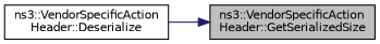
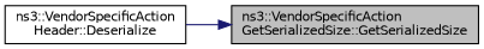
  digraph {
    rankdir=RL
    node [color=black fontname=Helvetica fontsize=10 shape=record style=filled]
-   n1 [fillcolor=grey75 fontcolor=black height=0.2 label="ns3::VendorSpecificAction\lHeader::GetSerializedSize" width=0.4]
+   n1 [fillcolor=grey75 fontcolor=black height=0.2 label="ns3::VendorSpecificAction\lGetSerializedSize::GetSerializedSize" width=0.4]
    n2 [fillcolor=white height=0.2 label="ns3::VendorSpecificAction\lHeader::Deserialize" width=0.4]
    n1 -> n2 [color=midnightblue dir=back fontname=Helvetica fontsize=10 labelfontname=Helvetica labelfontsize=10 style=solid]
  }
